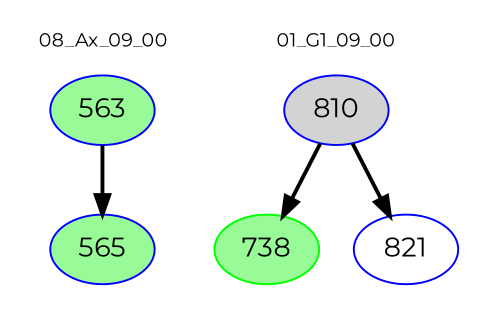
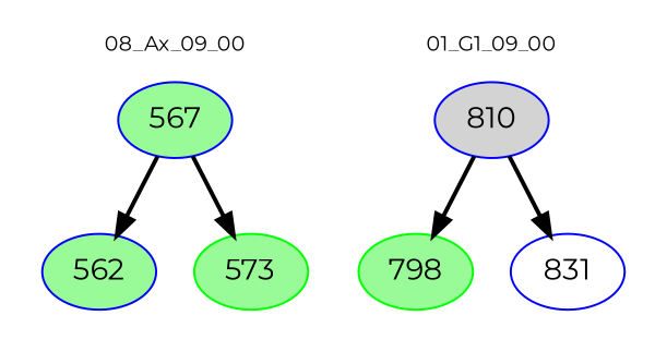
  digraph {
    fontname=Montserrat
    node [color=blue fillcolor=palegreen fontname=Montserrat style=filled]
    edge [color=black fontname=Montserrat style=bold]
-   n1 [label=563]
-   n2 [label=565]
+   n1 [label=567]
+   n2 [label=562]
+   n3 [color=green label=573]
    n4 [fillcolor=lightgrey label=810]
-   n5 [color=green label=738]
-   n6 [fillcolor=white label=821]
+   n5 [color=green label=798]
+   n6 [fillcolor=white label=831]
    subgraph cluster_1 {
      color=white
      fontsize=10
      label="08_Ax_09_00"
      n1
      n2
+     n3
    }
    subgraph cluster_2 {
      color=white
      fontsize=10
      label="01_G1_09_00"
      n4
      n5
      n6
    }
    n1 -> n2
+   n1 -> n3
    n4 -> n5
    n4 -> n6
  }
